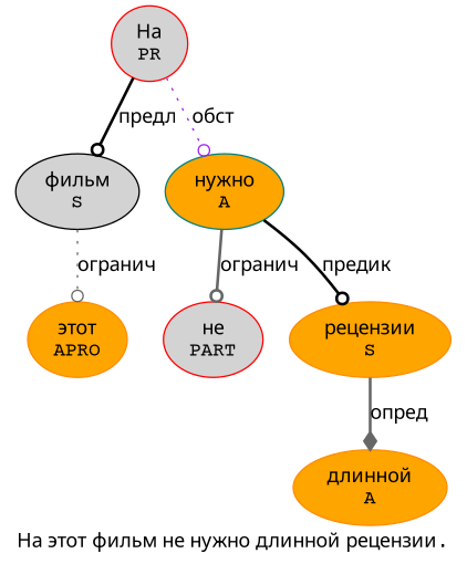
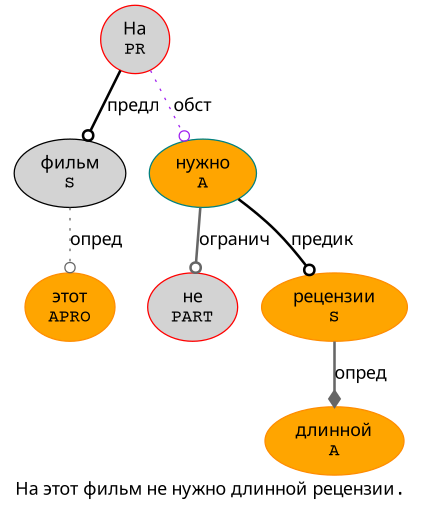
  digraph {
    fontname="Courier Prime"
    label="На этот фильм не нужно длинной рецензии."
    node [color=darkorange fillcolor=orange fontname="Courier Prime" penwidth=1 shape=ellipse style=filled]
    edge [arrowhead=odot color=gray40 fontname="Courier Prime" style=bold]
    n1 [color=red fillcolor=lightgrey label="На\nPR"]
    n2 [color=black fillcolor=lightgrey label="фильм\nS"]
    n3 [color=teal label="нужно\nA"]
    n4 [label="этот\nAPRO"]
    n5 [color=red fillcolor=lightgrey label="не\nPART"]
    n6 [label="рецензии\nS"]
    n7 [label="длинной\nA"]
    n1 -> n2 [color=black label="предл"]
    n1 -> n3 [color=purple label="обст" style=dotted]
-   n2 -> n4 [label="огранич" style=dotted]
+   n2 -> n4 [label="опред" style=dotted]
    n3 -> n5 [label="огранич"]
    n3 -> n6 [color=black label="предик"]
    n6 -> n7 [arrowhead=diamond label="опред"]
  }
